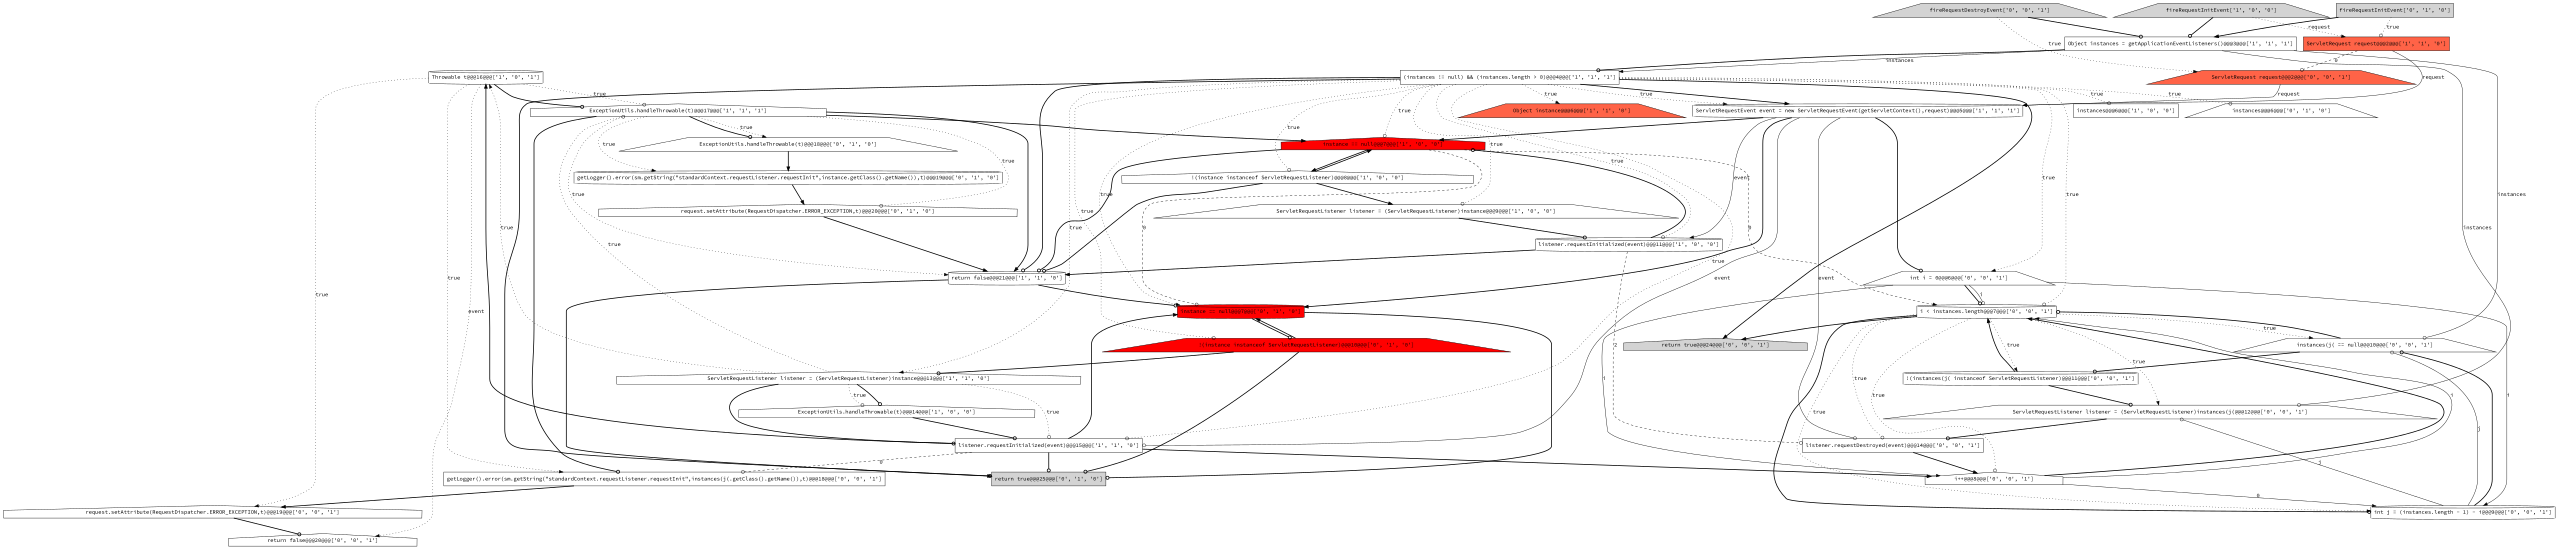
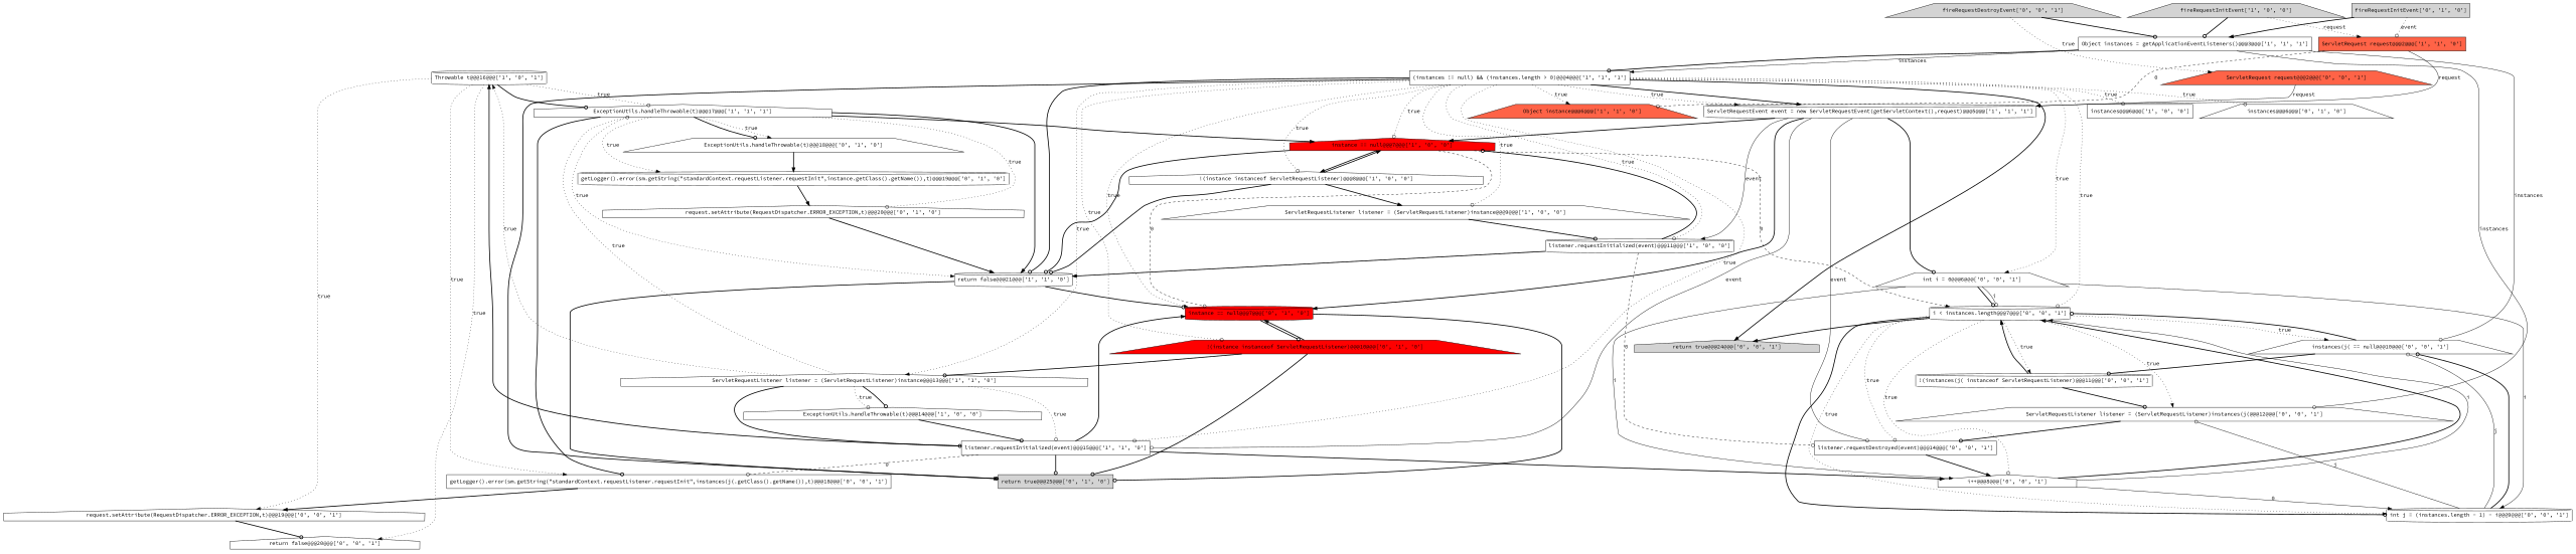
  digraph {
    fontname="Source Code Pro"
    node [fillcolor=white fontname="Source Code Pro" shape=trapezium style=filled]
    edge [arrowhead=odot fontname="Source Code Pro" style=bold]
    n1 [label="request.setAttribute(RequestDispatcher.ERROR_EXCEPTION,t)@@@19@@@['0', '0', '1']" shape=house]
    n2 [label="return false@@@20@@@['0', '0', '1']" shape=house]
    n3 [label="instances(j( == null@@@10@@@['0', '0', '1']"]
    n4 [label="i < instances.length@@@7@@@['0', '0', '1']" shape=cylinder]
    n5 [label="!(instances(j( instanceof ServletRequestListener)@@@11@@@['0', '0', '1']" shape=cylinder]
    n6 [label="ServletRequestListener listener = (ServletRequestListener)instances(j(@@@12@@@['0', '0', '1']"]
    n7 [label="listener.requestDestroyed(event)@@@14@@@['0', '0', '1']" shape=box]
    n8 [fillcolor=lightgray label="return true@@@24@@@['0', '0', '1']" shape=house]
    n9 [label="int j = (instances.length - 1) - i@@@9@@@['0', '0', '1']" shape=cylinder]
    n10 [label="i++@@@8@@@['0', '0', '1']" shape=house]
    n11 [fillcolor=lightgray label="fireRequestInitEvent['1', '0', '0']"]
    n12 [label="Object instances = getApplicationEventListeners()@@@3@@@['1', '1', '1']" shape=box]
    n13 [fillcolor=tomato label="ServletRequest request@@@2@@@['1', '1', '0']" shape=box]
    n14 [label="(instances != null) && (instances.length > 0)@@@4@@@['1', '1', '1']" shape=box]
    n15 [label="ServletRequestEvent event = new ServletRequestEvent(getServletContext(),request)@@@5@@@['1', '1', '1']" shape=cylinder]
    n16 [fillcolor=tomato label="ServletRequest request@@@2@@@['0', '0', '1']"]
    n17 [fillcolor=red label="instance == null@@@7@@@['1', '0', '0']" shape=house]
    n18 [fillcolor=red label="instance == null@@@7@@@['0', '1', '0']" shape=cylinder]
    n19 [label="!(instance instanceof ServletRequestListener)@@@8@@@['1', '0', '0']" shape=house]
    n20 [label="return false@@@21@@@['1', '1', '0']" shape=cylinder]
    n21 [fillcolor=lightgray label="return true@@@25@@@['0', '1', '0']" shape=box]
    n22 [fillcolor=red label="!(instance instanceof ServletRequestListener)@@@10@@@['0', '1', '0']"]
    n23 [label="ServletRequestListener listener = (ServletRequestListener)instance@@@9@@@['1', '0', '0']"]
    n24 [label="request.setAttribute(RequestDispatcher.ERROR_EXCEPTION,t)@@@20@@@['0', '1', '0']" shape=house]
    n25 [label="ServletRequestListener listener = (ServletRequestListener)instance@@@13@@@['1', '1', '0']" shape=house]
    n26 [label="listener.requestInitialized(event)@@@15@@@['1', '1', '0']" shape=box]
    n27 [label="ExceptionUtils.handleThrowable(t)@@@14@@@['1', '0', '0']" shape=house]
    n28 [label="ExceptionUtils.handleThrowable(t)@@@17@@@['1', '1', '1']" shape=house]
    n29 [label="Throwable t@@@16@@@['1', '0', '1']" shape=cylinder]
    n30 [label="getLogger().error(sm.getString(\"standardContext.requestListener.requestInit\",instances(j(.getClass().getName()),t)@@@18@@@['0', '0', '1']" shape=box]
    n31 [label="getLogger().error(sm.getString(\"standardContext.requestListener.requestInit\",instance.getClass().getName()),t)@@@19@@@['0', '1', '0']" shape=cylinder]
    n32 [label="ExceptionUtils.handleThrowable(t)@@@18@@@['0', '1', '0']"]
    n33 [label="listener.requestInitialized(event)@@@11@@@['1', '0', '0']" shape=cylinder]
    n34 [label="int i = 0@@@6@@@['0', '0', '1']"]
    n35 [label="instances@@@6@@@['1', '0', '0']" shape=box]
    n36 [fillcolor=lightgray label="fireRequestInitEvent['0', '1', '0']" shape=box]
    n37 [fillcolor=tomato label="Object instance@@@6@@@['1', '1', '0']"]
    n38 [label="instances@@@6@@@['0', '1', '0']"]
    n39 [fillcolor=lightgray label="fireRequestDestroyEvent['0', '0', '1']"]
    n1 -> n2
    n3 -> n4
    n3 -> n5
    n4 -> n3 [arrowhead=normal label=true style=dotted]
    n4 -> n5 [arrowhead=normal label=true style=dotted]
    n4 -> n6 [arrowhead=normal label=true style=dotted]
    n4 -> n7 [label=true style=dotted]
    n4 -> n8 [arrowhead=normal]
    n4 -> n9
    n4 -> n9 [arrowhead=normal label=true style=dotted]
    n4 -> n10 [label=true style=dotted]
    n5 -> n4 [arrowhead=normal]
    n5 -> n6
    n6 -> n7
    n7 -> n10 [arrowhead=normal]
    n9 -> n3 [label=j style=solid]
    n9 -> n3
    n9 -> n6 [label=j style=solid]
    n10 -> n4 [arrowhead=normal]
    n10 -> n4 [arrowhead=normal label=i style=solid]
    n10 -> n9 [arrowhead=normal label=0 style=solid]
    n11 -> n12
    n11 -> n13 [arrowhead=normal label=request style=dotted]
    n12 -> n3 [label=instances style=solid]
    n12 -> n6 [label=instances style=solid]
    n12 -> n14 [arrowhead=normal label=instances style=solid]
    n12 -> n14
    n13 -> n15 [arrowhead=normal label=request style=solid]
-   n13 -> n16 [label=0 style=dashed]
+   n13 -> n37 [label=0 style=dashed]
    n14 -> n4 [label=true style=dotted]
    n14 -> n8 [arrowhead=normal]
    n14 -> n15 [arrowhead=normal]
    n14 -> n15 [arrowhead=normal label=true style=dotted]
    n14 -> n17 [label=true style=dotted]
    n14 -> n18 [arrowhead=normal label=true style=dotted]
    n14 -> n19 [label=true style=dotted]
    n14 -> n20
    n14 -> n21
    n14 -> n22 [label=true style=dotted]
    n14 -> n23 [label=true style=dotted]
    n14 -> n25 [arrowhead=normal label=true style=dotted]
    n14 -> n26 [label=true style=dotted]
    n14 -> n33 [label=true style=dotted]
    n14 -> n34 [arrowhead=normal label=true style=dotted]
    n14 -> n35 [label=true style=dotted]
    n14 -> n37 [arrowhead=normal label=true style=dotted]
    n14 -> n38 [label=true style=dotted]
    n15 -> n7 [label=event style=solid]
    n15 -> n17 [arrowhead=normal]
    n15 -> n18 [arrowhead=normal]
    n15 -> n26 [label=event style=solid]
    n15 -> n33 [arrowhead=normal label=event style=solid]
    n15 -> n34
    n16 -> n15 [arrowhead=normal label=request style=solid]
    n17 -> n4 [arrowhead=normal label=0 style=dashed]
    n17 -> n18 [label=0 style=dashed]
    n17 -> n19 [arrowhead=normal]
    n17 -> n20
    n18 -> n21
    n18 -> n22
    n19 -> n17 [arrowhead=normal]
    n19 -> n20
    n19 -> n23 [arrowhead=normal]
    n20 -> n18
    n20 -> n21 [arrowhead=normal]
    n22 -> n18 [arrowhead=normal]
    n22 -> n21
    n22 -> n25
    n23 -> n33
    n24 -> n20 [arrowhead=normal]
    n25 -> n26 [label=true style=dotted]
    n25 -> n26
    n25 -> n27
    n25 -> n27 [label=true style=dotted]
    n25 -> n28 [label=true style=dotted]
    n25 -> n29 [arrowhead=normal label=true style=dotted]
    n26 -> n10 [arrowhead=normal]
    n26 -> n18 [arrowhead=normal]
    n26 -> n21
    n26 -> n29 [arrowhead=normal]
    n26 -> n30 [label=0 style=dashed]
    n27 -> n26
    n28 -> n17 [arrowhead=normal]
    n28 -> n20 [arrowhead=normal]
    n28 -> n20 [arrowhead=normal label=true style=dotted]
    n28 -> n24 [label=true style=dotted]
    n28 -> n30
    n28 -> n31 [arrowhead=normal label=true style=dotted]
    n28 -> n32 [arrowhead=normal label=true style=dotted]
    n28 -> n32
    n29 -> n1 [arrowhead=normal label=true style=dotted]
-   n29 -> n2 [arrowhead=normal label=event style=dotted]
+   n29 -> n2 [arrowhead=normal label=true style=dotted]
    n29 -> n28
    n29 -> n28 [label=true style=dotted]
    n29 -> n30 [arrowhead=normal label=true style=dotted]
    n30 -> n1 [arrowhead=normal]
    n31 -> n24 [arrowhead=normal]
    n32 -> n31 [arrowhead=normal]
-   n33 -> n7 [label=2 style=dashed]
+   n33 -> n7 [label=0 style=dashed]
    n33 -> n17
    n33 -> n20 [arrowhead=normal]
    n34 -> n4
    n34 -> n4 [label=i style=solid]
    n34 -> n9 [arrowhead=normal label=i style=solid]
    n34 -> n10 [arrowhead=normal label=i style=solid]
    n36 -> n12 [arrowhead=normal]
-   n36 -> n13 [label=true style=dotted]
+   n36 -> n13 [label=event style=dotted]
    n39 -> n12
    n39 -> n16 [arrowhead=normal label=true style=dotted]
  }
